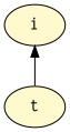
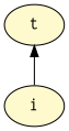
  digraph {
    node [fillcolor=lemonchiffon fontname=Courier fontsize=16 style=filled]
    n1 [label=i]
    n2 [label=t]
-   n1 -> n2 [dir=back]
+   n2 -> n1 [dir=back]
  }
